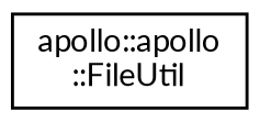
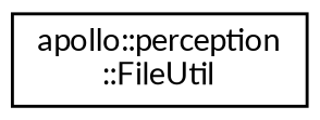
  digraph {
    rankdir=LR
    fontname=Lato
-   n1 [color=black fillcolor=white fontname=Lato fontsize=10 height=0.2 label="apollo::apollo\l::FileUtil" shape=record style=filled width=0.4]
+   n1 [color=black fillcolor=white fontname=Lato fontsize=10 height=0.2 label="apollo::perception\l::FileUtil" shape=record style=filled width=0.4]
  }
